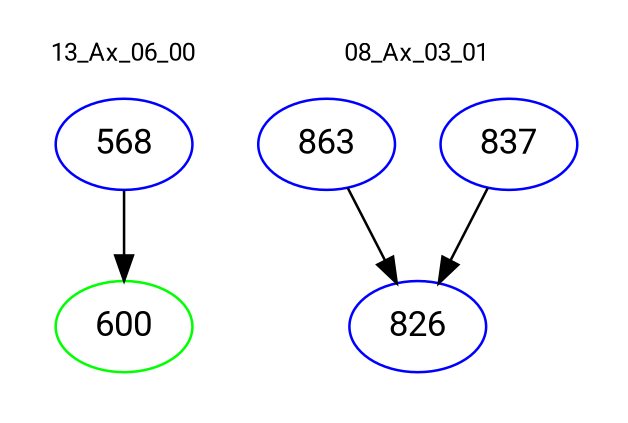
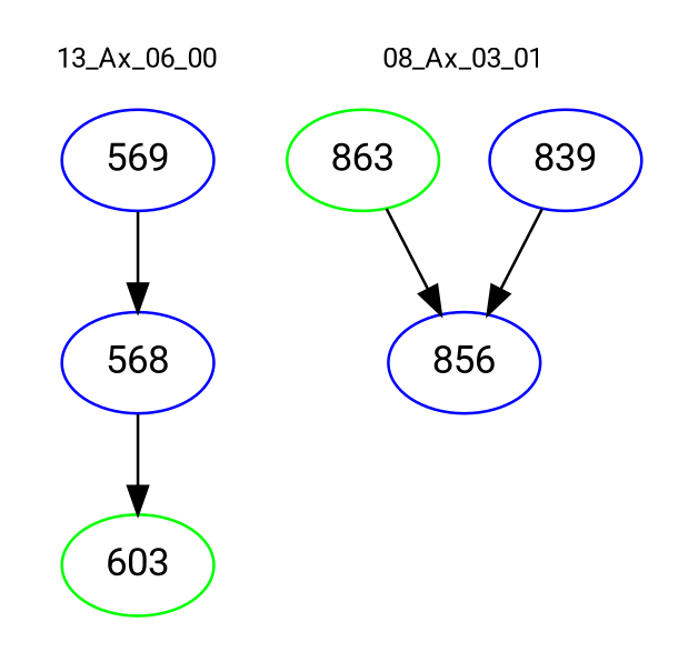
  digraph {
    fontname=Roboto
    node [color=blue fontname=Roboto]
    edge [color=black fontname=Roboto]
+   n1 [label=569]
    n2 [label=568]
-   n3 [color=green label=600]
-   n4 [label=837]
-   n5 [label=826]
-   n6 [label=863]
+   n3 [color=green label=603]
+   n4 [label=839]
+   n5 [label=856]
+   n6 [color=green label=863]
    subgraph cluster_1 {
      color=white
      fontsize=10
      label="13_Ax_06_00"
+     n1
      n2
      n3
    }
    subgraph cluster_2 {
      color=white
      fontsize=10
      label="08_Ax_03_01"
      n4
      n5
      n6
    }
+   n1 -> n2
    n2 -> n3
    n4 -> n5
    n6 -> n5
  }
